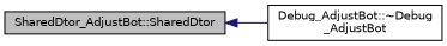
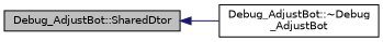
  digraph {
    rankdir=LR
    node [color=black fontname=Helvetica fontsize=10 shape=record style=filled]
-   n1 [fillcolor=grey75 fontcolor=black height=0.2 label="SharedDtor_AdjustBot::SharedDtor" width=0.4]
+   n1 [fillcolor=grey75 fontcolor=black height=0.2 label="Debug_AdjustBot::SharedDtor" width=0.4]
    n2 [fillcolor=white height=0.2 label="Debug_AdjustBot::~Debug\l_AdjustBot" width=0.4]
    n1 -> n2 [color=midnightblue dir=back fontname=Helvetica fontsize=10 labelfontname=Helvetica labelfontsize=10 style=solid]
  }
